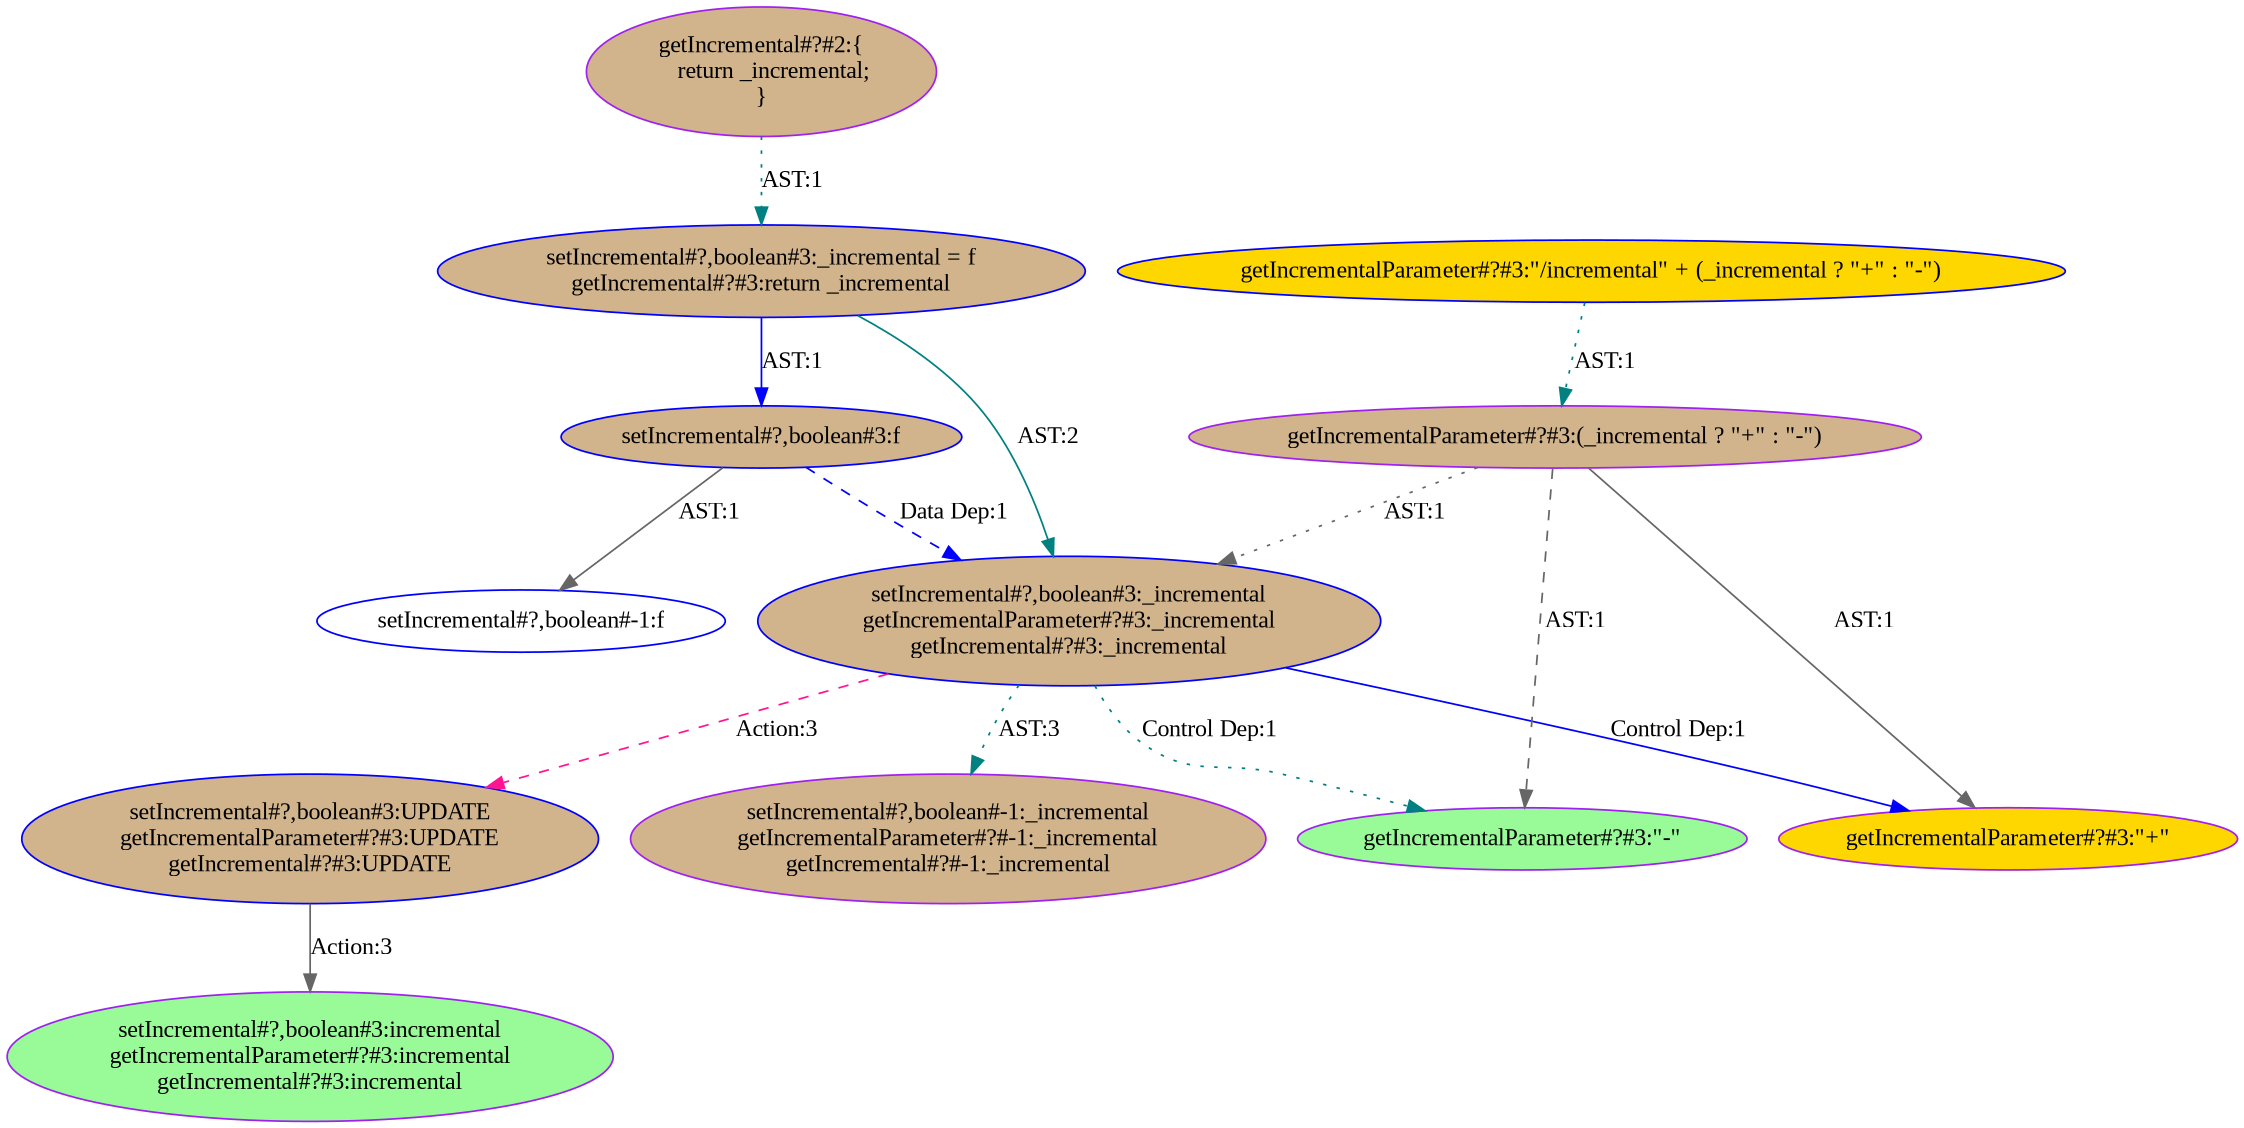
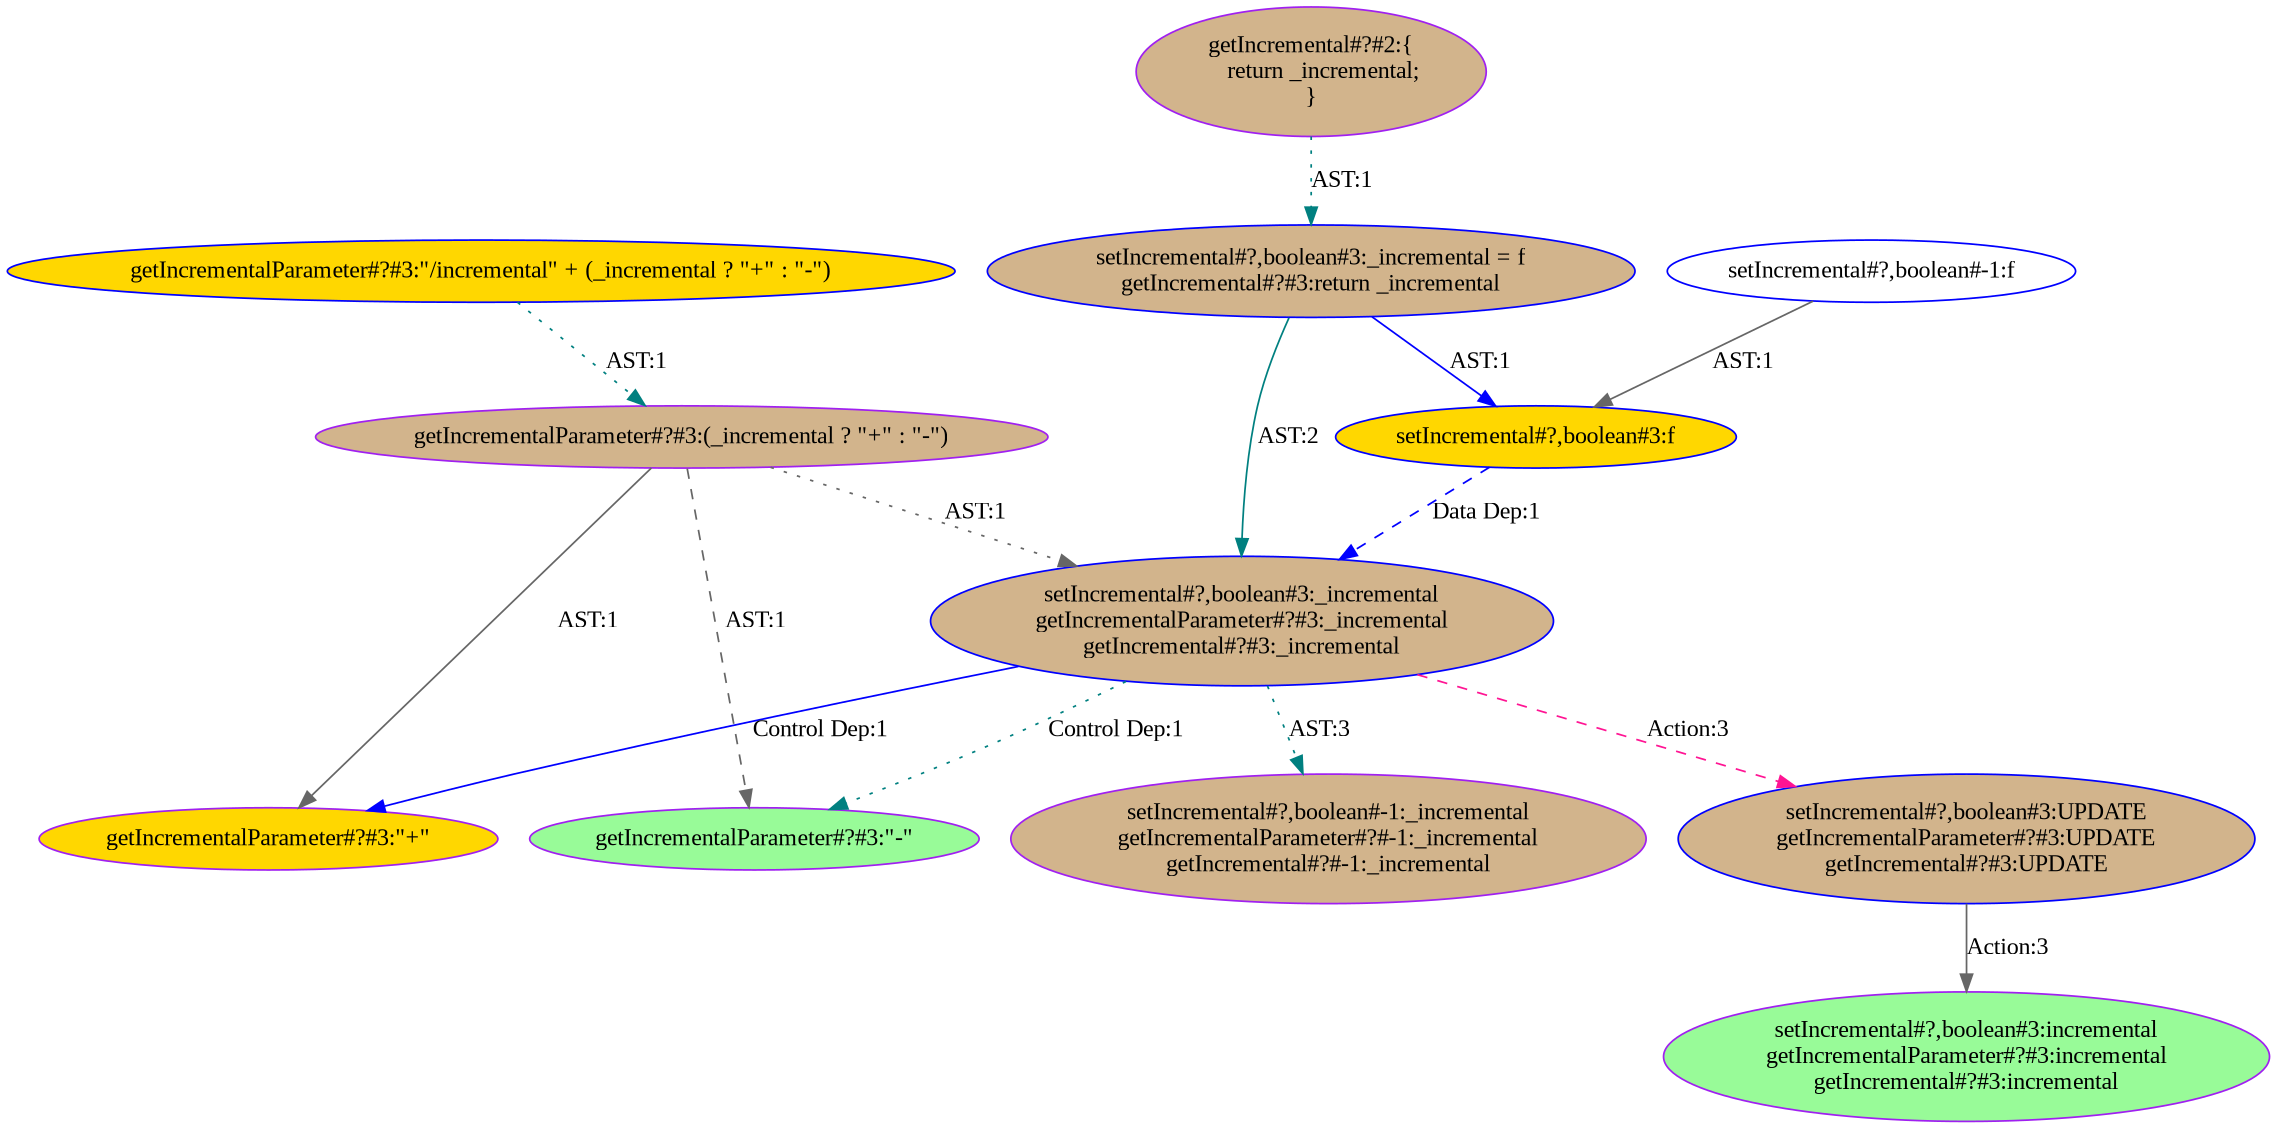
  digraph {
    fontname="Liberation Serif"
    node [color=blue fillcolor=tan fontname="Liberation Serif" shape=ellipse style=filled]
    edge [color=gray40 fontname="Liberation Serif" style=solid]
    n1 [label="setIncremental#?,boolean#3:UPDATE\ngetIncrementalParameter#?#3:UPDATE\ngetIncremental#?#3:UPDATE"]
    n2 [color=purple fillcolor=palegreen label="setIncremental#?,boolean#3:incremental\ngetIncrementalParameter#?#3:incremental\ngetIncremental#?#3:incremental"]
    n3 [label="setIncremental#?,boolean#3:_incremental\ngetIncrementalParameter#?#3:_incremental\ngetIncremental#?#3:_incremental"]
    n4 [color=purple label="setIncremental#?,boolean#-1:_incremental\ngetIncrementalParameter#?#-1:_incremental\ngetIncremental#?#-1:_incremental"]
    n5 [color=purple fillcolor=palegreen label="getIncrementalParameter#?#3:\"-\""]
    n6 [color=purple fillcolor=gold label="getIncrementalParameter#?#3:\"+\""]
-   n7 [label="setIncremental#?,boolean#3:f"]
+   n7 [fillcolor=gold label="setIncremental#?,boolean#3:f"]
    n8 [fillcolor=white label="setIncremental#?,boolean#-1:f"]
    n9 [label="setIncremental#?,boolean#3:_incremental = f\ngetIncremental#?#3:return _incremental"]
    n10 [fillcolor=gold label="getIncrementalParameter#?#3:\"/incremental\" + (_incremental ? \"+\" : \"-\")"]
    n11 [color=purple label="getIncrementalParameter#?#3:(_incremental ? \"+\" : \"-\")"]
    n12 [color=purple label="getIncremental#?#2:\{\n    return _incremental;\n\}"]
    n1 -> n2 [label="Action:3"]
    n3 -> n1 [color=deeppink label="Action:3" style=dashed]
    n3 -> n4 [color=teal label="AST:3" style=dotted]
    n3 -> n5 [color=teal label="Control Dep:1" style=dotted]
    n3 -> n6 [color=blue label="Control Dep:1"]
    n7 -> n3 [color=blue label="Data Dep:1" style=dashed]
-   n7 -> n8 [label="AST:1"]
+   n8 -> n7 [label="AST:1"]
    n9 -> n3 [color=teal label="AST:2"]
    n9 -> n7 [color=blue label="AST:1"]
    n10 -> n11 [color=teal label="AST:1" style=dotted]
    n11 -> n3 [label="AST:1" style=dotted]
    n11 -> n5 [label="AST:1" style=dashed]
    n11 -> n6 [label="AST:1"]
    n12 -> n9 [color=teal label="AST:1" style=dotted]
  }
